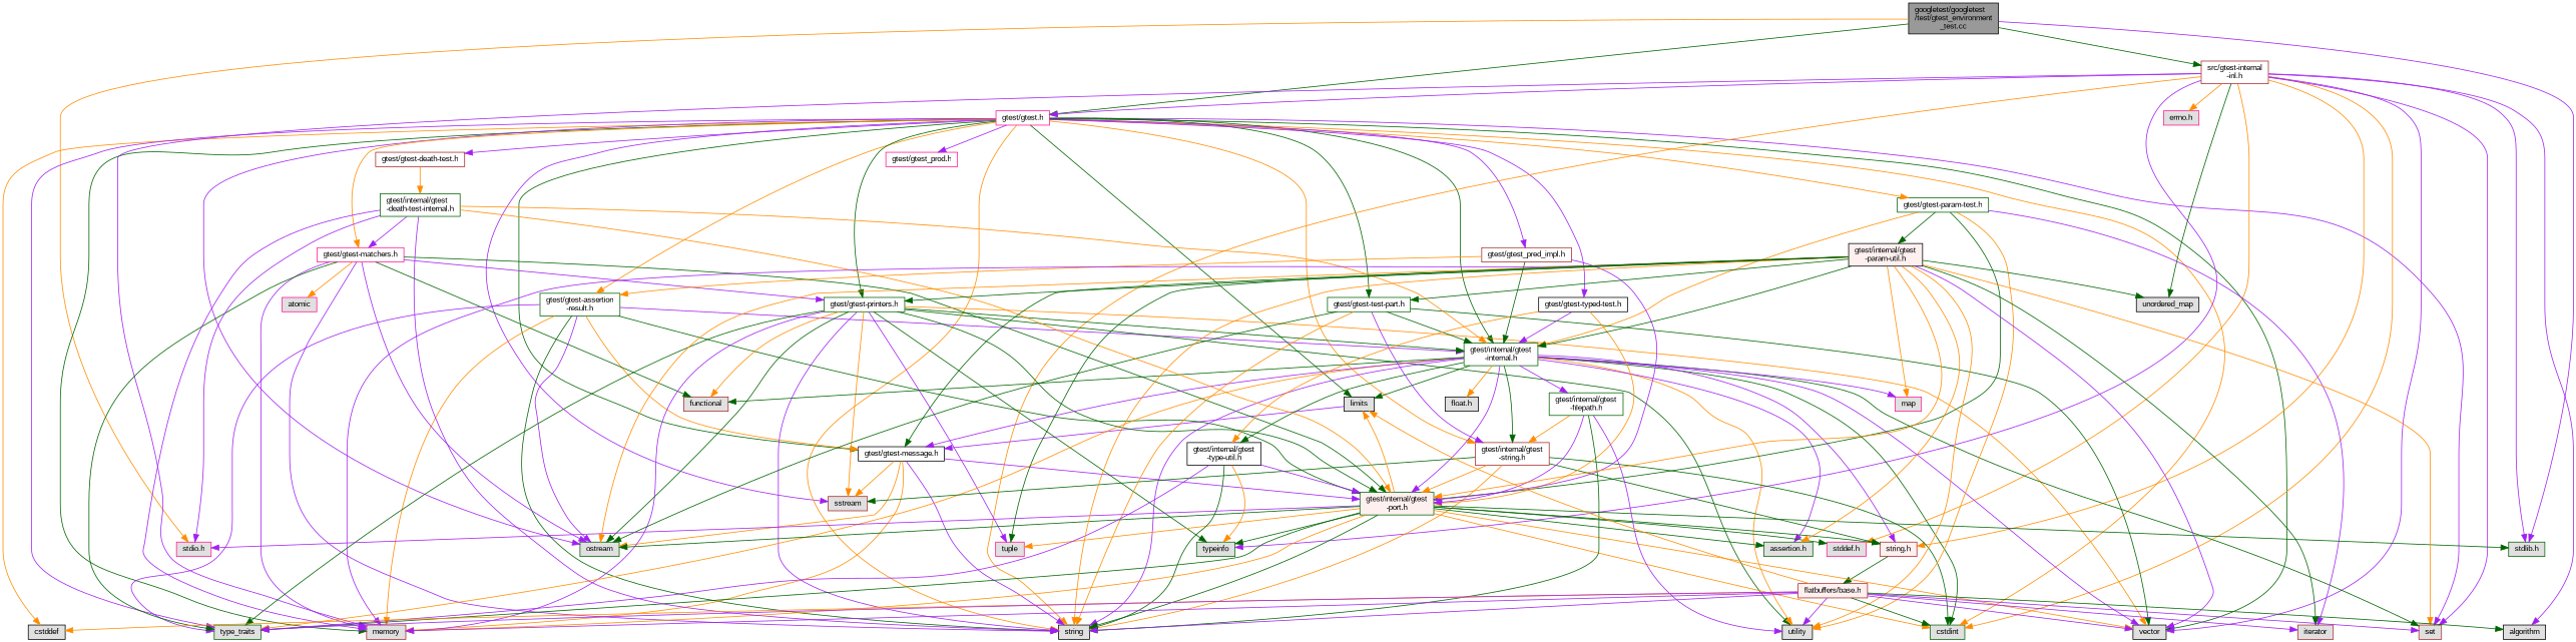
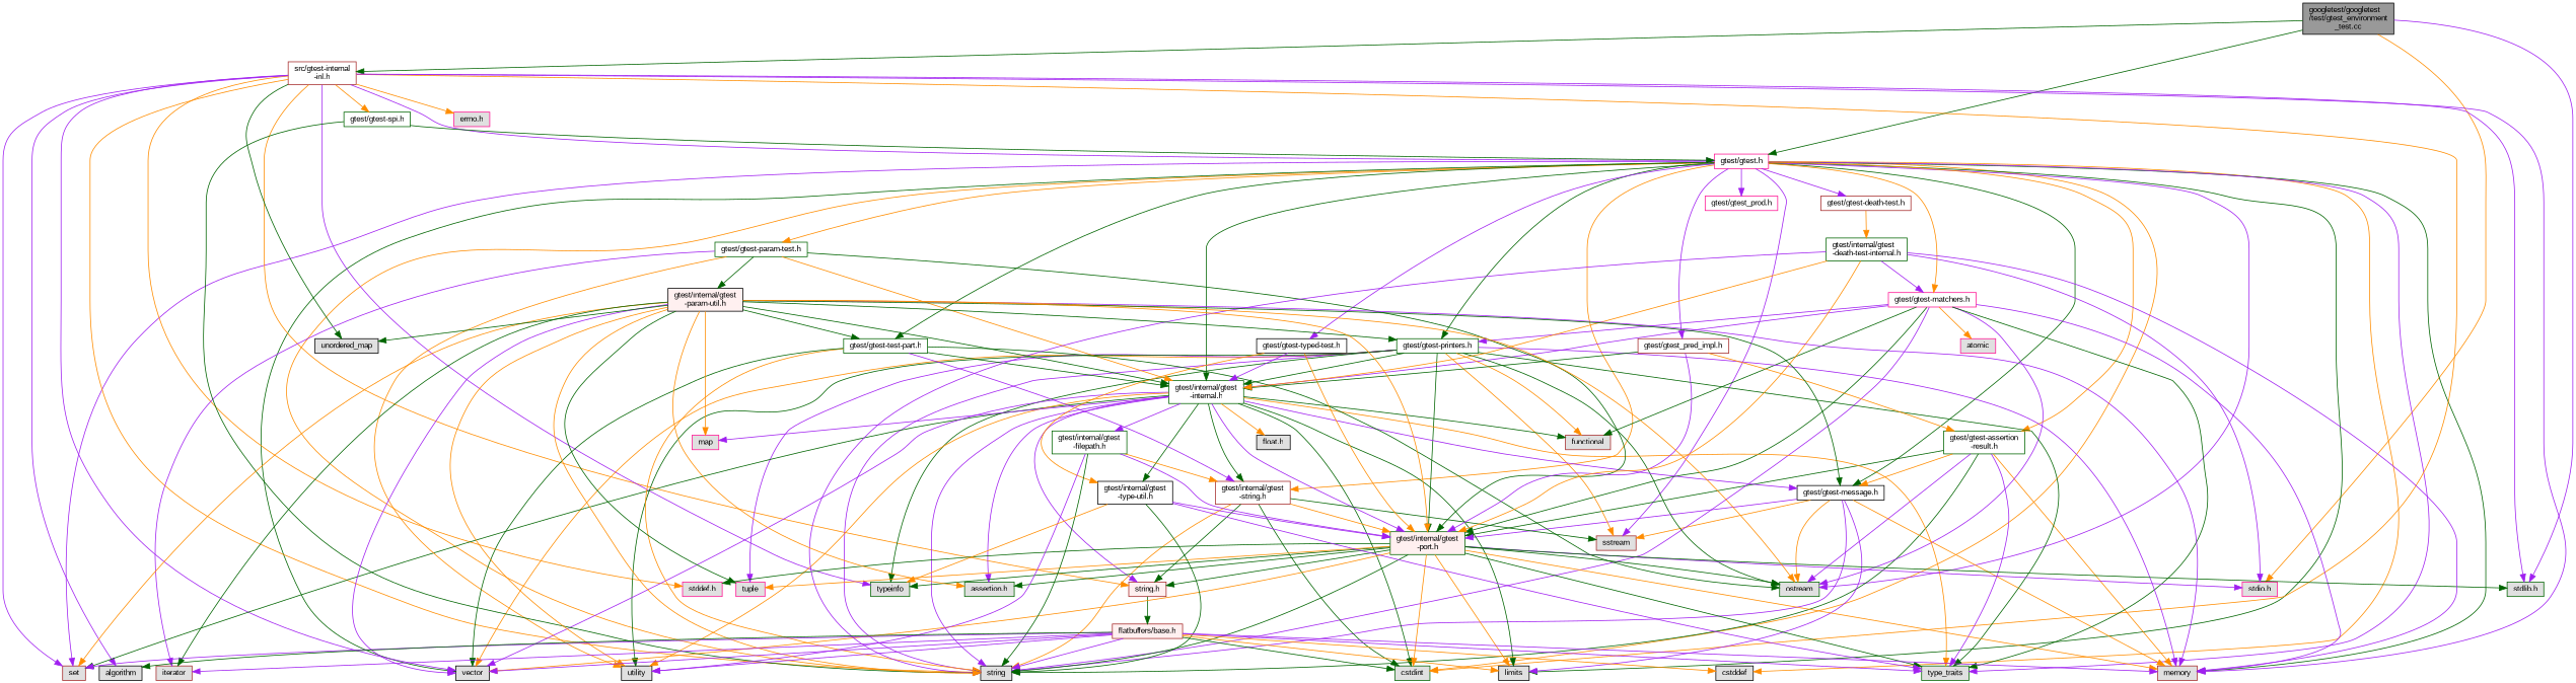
  digraph {
    fontname="Liberation Sans"
    node [color=darkgreen fillcolor="#E0E0E0" fontname="Liberation Sans" fontsize=10 shape=box style=filled]
    edge [color=purple fontname="Liberation Sans" fontsize=10 labelfontname=Helvetica labelfontsize=10 style=solid]
    n1 [color=black fillcolor=grey60 fontcolor=black height=0.2 label="googletest/googletest\l/test/gtest_environment\l_test.cc" width=0.4]
    n2 [color=deeppink height=0.2 label="stdio.h" width=0.4]
    n3 [height=0.2 label="stdlib.h" width=0.4]
    n4 [color=deeppink fillcolor=white height=0.2 label="gtest/gtest.h" width=0.4]
    n5 [color=brown fillcolor=white height=0.2 label="src/gtest-internal\l-inl.h" width=0.4]
    n6 [color=black height=0.2 label=cstddef width=0.4]
    n7 [height=0.2 label=cstdint width=0.4]
    n8 [color=black height=0.2 label=limits width=0.4]
    n9 [color=brown height=0.2 label=memory width=0.4]
    n10 [height=0.2 label=ostream width=0.4]
    n11 [color=brown height=0.2 label=set width=0.4]
    n12 [color=brown height=0.2 label=sstream width=0.4]
    n13 [color=black height=0.2 label=string width=0.4]
    n14 [height=0.2 label=type_traits width=0.4]
    n15 [color=black height=0.2 label=vector width=0.4]
    n16 [fillcolor=white height=0.2 label="gtest/gtest-assertion\l-result.h" width=0.4]
    n17 [color=black fillcolor=white height=0.2 label="gtest/gtest-message.h" width=0.4]
    n18 [color=brown fillcolor=white height=0.2 label="gtest/gtest-death-test.h" width=0.4]
    n19 [color=deeppink fillcolor=white height=0.2 label="gtest/gtest-matchers.h" width=0.4]
    n20 [fillcolor=white height=0.2 label="gtest/gtest-printers.h" width=0.4]
    n21 [fillcolor=white height=0.2 label="gtest/internal/gtest\l-internal.h" width=0.4]
    n22 [color=brown fillcolor=white height=0.2 label="gtest/internal/gtest\l-string.h" width=0.4]
    n23 [fillcolor=white height=0.2 label="gtest/gtest-param-test.h" width=0.4]
    n24 [fillcolor=white height=0.2 label="gtest/gtest-test-part.h" width=0.4]
    n25 [color=black fillcolor=white height=0.2 label="gtest/gtest-typed-test.h" width=0.4]
    n26 [color=brown fillcolor=white height=0.2 label="gtest/gtest_pred_impl.h" width=0.4]
    n27 [color=deeppink fillcolor=white height=0.2 label="gtest/gtest_prod.h" width=0.4]
    n28 [color=deeppink height=0.2 label="stddef.h" width=0.4]
    n29 [color=brown fillcolor="#FFF0F0" height=0.2 label="string.h" width=0.4]
    n30 [height=0.2 label=typeinfo width=0.4]
    n31 [color=black height=0.2 label=algorithm width=0.4]
    n32 [color=black height=0.2 label=unordered_map width=0.4]
    n33 [color=deeppink height=0.2 label="errno.h" width=0.4]
+   n34 [fillcolor=white height=0.2 label="gtest/gtest-spi.h" width=0.4]
    n35 [fillcolor="#FFF0F0" height=0.2 label="gtest/internal/gtest\l-port.h" width=0.4]
    n36 [fillcolor=white height=0.2 label="gtest/internal/gtest\l-death-test-internal.h" width=0.4]
    n37 [color=deeppink height=0.2 label=atomic width=0.4]
    n38 [color=brown height=0.2 label=functional width=0.4]
    n39 [color=deeppink height=0.2 label=tuple width=0.4]
    n40 [color=black height=0.2 label=utility width=0.4]
    n41 [height=0.2 label="assertion.h" width=0.4]
    n42 [color=black height=0.2 label="float.h" width=0.4]
    n43 [color=deeppink height=0.2 label=map width=0.4]
    n44 [fillcolor=white height=0.2 label="gtest/internal/gtest\l-filepath.h" width=0.4]
    n45 [color=black fillcolor=white height=0.2 label="gtest/internal/gtest\l-type-util.h" width=0.4]
    n46 [color=brown height=0.2 label=iterator width=0.4]
    n47 [color=black fillcolor="#FFF0F0" height=0.2 label="gtest/internal/gtest\l-param-util.h" width=0.4]
    n48 [color=brown fillcolor="#FFF0F0" height=0.2 label="flatbuffers/base.h" width=0.4]
    n1 -> n2 [color=darkorange]
    n1 -> n3
    n1 -> n4 [color=darkgreen]
    n1 -> n5 [color=darkgreen]
    n4 -> n6 [color=darkorange]
    n4 -> n7 [color=darkorange]
    n4 -> n8 [color=darkgreen]
    n4 -> n9 [color=darkgreen]
    n4 -> n10
    n4 -> n11
    n4 -> n12
    n4 -> n13 [color=darkorange]
    n4 -> n14
    n4 -> n15 [color=darkgreen]
    n4 -> n16 [color=darkorange]
    n4 -> n17 [color=darkgreen]
    n4 -> n18
    n4 -> n19 [color=darkorange]
    n4 -> n20 [color=darkgreen]
    n4 -> n21 [color=darkgreen]
    n4 -> n22 [color=darkorange]
    n4 -> n23 [color=darkorange]
    n4 -> n24 [color=darkgreen]
    n4 -> n25
    n4 -> n26
    n4 -> n27
    n5 -> n3
    n5 -> n4
    n5 -> n7 [color=darkorange]
    n5 -> n9
    n5 -> n11
    n5 -> n13 [color=darkorange]
    n5 -> n15
    n5 -> n28 [color=darkorange]
    n5 -> n29 [color=darkorange]
    n5 -> n30
    n5 -> n31
    n5 -> n32 [color=darkgreen]
    n5 -> n33 [color=darkorange]
+   n5 -> n34 [color=darkorange]
    n16 -> n9 [color=darkorange]
    n16 -> n10
    n16 -> n13 [color=darkgreen]
    n16 -> n14
    n16 -> n17 [color=darkorange]
    n16 -> n35 [color=darkgreen]
-   n8 -> n17
+   n17 -> n8
    n17 -> n9 [color=darkorange]
    n17 -> n10 [color=darkorange]
    n17 -> n12 [color=darkorange]
    n17 -> n13
    n17 -> n35
    n18 -> n36 [color=darkorange]
    n19 -> n9
    n19 -> n10
    n19 -> n13
    n19 -> n14 [color=darkgreen]
    n19 -> n20
-   n16 -> n21
+   n19 -> n21
    n19 -> n35 [color=darkgreen]
    n19 -> n37 [color=darkorange]
    n19 -> n38 [color=darkgreen]
    n20 -> n9
    n20 -> n10 [color=darkgreen]
    n20 -> n12 [color=darkorange]
    n20 -> n13
    n20 -> n14 [color=darkgreen]
    n20 -> n15 [color=darkorange]
    n20 -> n21 [color=darkgreen]
    n20 -> n30 [color=darkgreen]
    n20 -> n35 [color=darkgreen]
    n20 -> n38 [color=darkorange]
    n20 -> n39
    n20 -> n40 [color=darkgreen]
    n21 -> n7 [color=darkgreen]
    n21 -> n8 [color=darkgreen]
    n21 -> n11 [color=darkgreen]
    n21 -> n13
    n21 -> n14 [color=darkorange]
    n21 -> n15
    n21 -> n17
    n21 -> n22 [color=darkgreen]
    n21 -> n29
    n21 -> n35
    n21 -> n38 [color=darkgreen]
    n21 -> n40 [color=darkorange]
    n21 -> n41
    n21 -> n42 [color=darkorange]
    n21 -> n43
    n21 -> n44
    n21 -> n45 [color=darkgreen]
    n22 -> n7 [color=darkgreen]
    n22 -> n12 [color=darkgreen]
    n22 -> n13 [color=darkorange]
    n22 -> n29 [color=darkgreen]
    n22 -> n35 [color=darkorange]
    n23 -> n21 [color=darkorange]
    n23 -> n35 [color=darkgreen]
    n23 -> n40 [color=darkorange]
    n23 -> n46
    n23 -> n47 [color=darkgreen]
    n24 -> n10 [color=darkgreen]
    n24 -> n13 [color=darkorange]
    n24 -> n15 [color=darkgreen]
    n24 -> n21 [color=darkgreen]
    n24 -> n22
    n25 -> n21
    n25 -> n35 [color=darkorange]
    n25 -> n45 [color=darkorange]
    n26 -> n16 [color=darkorange]
    n26 -> n21 [color=darkgreen]
    n26 -> n35
    n29 -> n48 [color=darkgreen]
+   n34 -> n4 [color=darkgreen]
+   n34 -> n13 [color=darkgreen]
    n35 -> n2
    n35 -> n3 [color=darkgreen]
    n35 -> n7 [color=darkorange]
    n35 -> n8 [color=darkorange]
    n35 -> n9 [color=darkorange]
    n35 -> n10 [color=darkgreen]
    n35 -> n13 [color=darkgreen]
    n35 -> n14 [color=darkgreen]
    n35 -> n15 [color=darkorange]
    n35 -> n28 [color=darkgreen]
    n35 -> n29 [color=darkgreen]
    n35 -> n30 [color=darkgreen]
    n35 -> n39 [color=darkorange]
    n35 -> n41 [color=darkgreen]
    n36 -> n2
    n36 -> n9
    n36 -> n13
    n36 -> n19
    n36 -> n21 [color=darkorange]
    n36 -> n35 [color=darkorange]
    n44 -> n13 [color=darkgreen]
    n44 -> n22 [color=darkorange]
    n44 -> n35
    n44 -> n40
    n45 -> n13 [color=darkgreen]
    n45 -> n14
    n45 -> n30 [color=darkorange]
    n45 -> n35
    n47 -> n9
    n47 -> n10 [color=darkorange]
    n47 -> n11 [color=darkorange]
    n47 -> n13 [color=darkorange]
    n47 -> n15
    n47 -> n17 [color=darkgreen]
    n47 -> n20 [color=darkgreen]
    n47 -> n21 [color=darkgreen]
    n47 -> n24 [color=darkgreen]
    n47 -> n32 [color=darkgreen]
    n47 -> n35 [color=darkorange]
    n47 -> n39 [color=darkgreen]
    n47 -> n40 [color=darkorange]
    n47 -> n41 [color=darkorange]
    n47 -> n43 [color=darkorange]
    n47 -> n46 [color=darkgreen]
    n48 -> n6 [color=darkorange]
    n48 -> n7 [color=darkgreen]
    n48 -> n8 [color=darkorange]
    n48 -> n9
    n48 -> n11
    n48 -> n13
    n48 -> n14
    n48 -> n15
    n48 -> n31 [color=darkgreen]
    n48 -> n40
    n48 -> n46
  }
